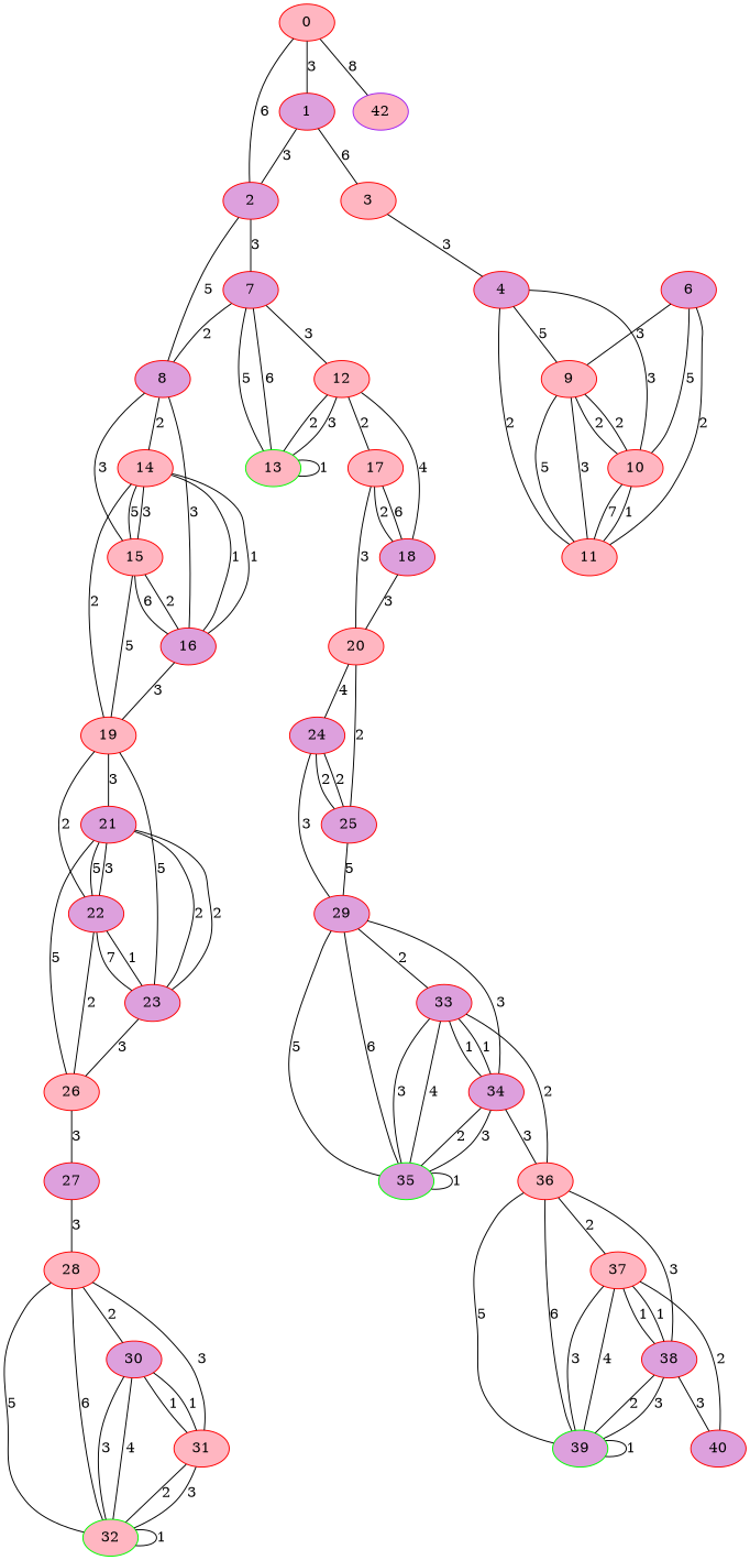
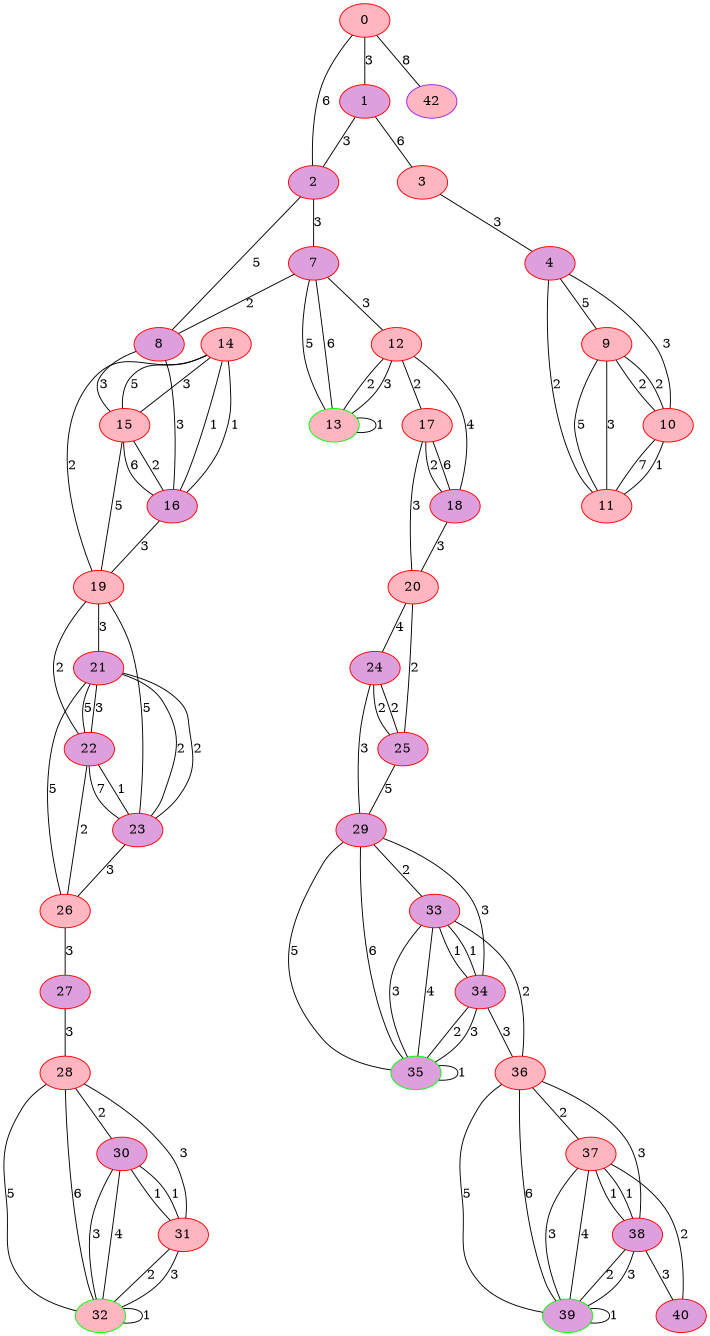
  graph {
    node [color=red fillcolor=plum style=filled weight=1]
    0 [fillcolor=lightpink]
    1
    2
    42 [color=purple fillcolor=lightpink weight=4]
    3 [fillcolor=lightpink]
    7
    8
    4
    12 [fillcolor=lightpink]
    13 [color=green fillcolor=lightpink weight=2]
    14 [fillcolor=lightpink]
    15 [fillcolor=lightpink]
    16
    9 [fillcolor=lightpink]
    10 [fillcolor=lightpink]
    11 [fillcolor=lightpink]
-   6
    17 [fillcolor=lightpink]
    18
    19 [fillcolor=lightpink]
    20 [fillcolor=lightpink]
    21
    22
    23
    24
    25
    26 [fillcolor=lightpink]
    29
    27
    33
    34
    35 [color=green weight=2]
    28 [fillcolor=lightpink]
    30
    31 [fillcolor=lightpink]
    32 [color=green fillcolor=lightpink weight=2]
    36 [fillcolor=lightpink]
    37 [fillcolor=lightpink]
    38
    39 [color=green weight=2]
    40
    0 -- 1 [label=3]
    0 -- 2 [label=6]
    0 -- 42 [label=8]
    1 -- 2 [label=3]
    1 -- 3 [label=6]
    2 -- 7 [label=3]
    2 -- 8 [label=5]
    3 -- 4 [label=3]
    7 -- 8 [label=2]
    7 -- 12 [label=3]
    7 -- 13 [label=5]
    7 -- 13 [label=6]
-   8 -- 14 [label=2]
    8 -- 15 [label=3]
    8 -- 16 [label=3]
    4 -- 9 [label=5]
    4 -- 10 [label=3]
    4 -- 11 [label=2]
    12 -- 13 [label=2]
    12 -- 13 [label=3]
    12 -- 17 [label=2]
    12 -- 18 [label=4]
    13 -- 13 [label=1]
    14 -- 15 [label=5]
    14 -- 15 [label=3]
    14 -- 16 [label=1]
    14 -- 16 [label=1]
    14 -- 19 [label=2]
    15 -- 16 [label=6]
    15 -- 16 [label=2]
    15 -- 19 [label=5]
    16 -- 19 [label=3]
    9 -- 10 [label=2]
    9 -- 10 [label=2]
    9 -- 11 [label=5]
    9 -- 11 [label=3]
    10 -- 11 [label=7]
    10 -- 11 [label=1]
-   6 -- 9 [label=3]
-   6 -- 10 [label=5]
-   6 -- 11 [label=2]
    17 -- 18 [label=2]
    17 -- 18 [label=6]
    17 -- 20 [label=3]
    18 -- 20 [label=3]
    19 -- 21 [label=3]
    19 -- 22 [label=2]
    19 -- 23 [label=5]
    20 -- 24 [label=4]
    20 -- 25 [label=2]
    21 -- 22 [label=5]
    21 -- 22 [label=3]
    21 -- 23 [label=2]
    21 -- 23 [label=2]
    21 -- 26 [label=5]
    22 -- 23 [label=7]
    22 -- 23 [label=1]
    22 -- 26 [label=2]
    23 -- 26 [label=3]
    24 -- 25 [label=2]
    24 -- 25 [label=2]
    24 -- 29 [label=3]
    25 -- 29 [label=5]
    26 -- 27 [label=3]
    29 -- 33 [label=2]
    29 -- 34 [label=3]
    29 -- 35 [label=5]
    29 -- 35 [label=6]
    27 -- 28 [label=3]
    33 -- 34 [label=1]
    33 -- 34 [label=1]
    33 -- 35 [label=3]
    33 -- 35 [label=4]
    33 -- 36 [label=2]
    34 -- 35 [label=2]
    34 -- 35 [label=3]
    34 -- 36 [label=3]
    35 -- 35 [label=1]
    28 -- 30 [label=2]
    28 -- 31 [label=3]
    28 -- 32 [label=5]
    28 -- 32 [label=6]
    30 -- 31 [label=1]
    30 -- 31 [label=1]
    30 -- 32 [label=3]
    30 -- 32 [label=4]
    31 -- 32 [label=2]
    31 -- 32 [label=3]
    32 -- 32 [label=1]
    36 -- 37 [label=2]
    36 -- 38 [label=3]
    36 -- 39 [label=5]
    36 -- 39 [label=6]
    37 -- 38 [label=1]
    37 -- 38 [label=1]
    37 -- 39 [label=3]
    37 -- 39 [label=4]
    37 -- 40 [label=2]
    38 -- 39 [label=2]
    38 -- 39 [label=3]
    38 -- 40 [label=3]
    39 -- 39 [label=1]
  }
